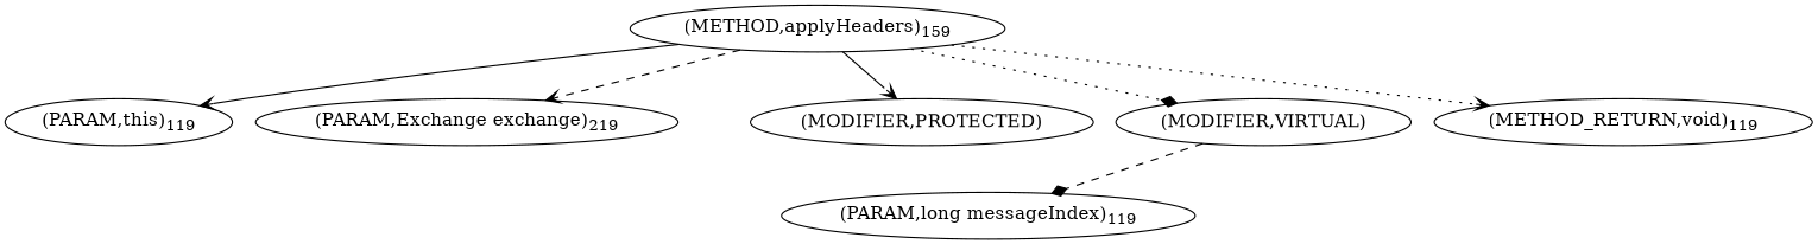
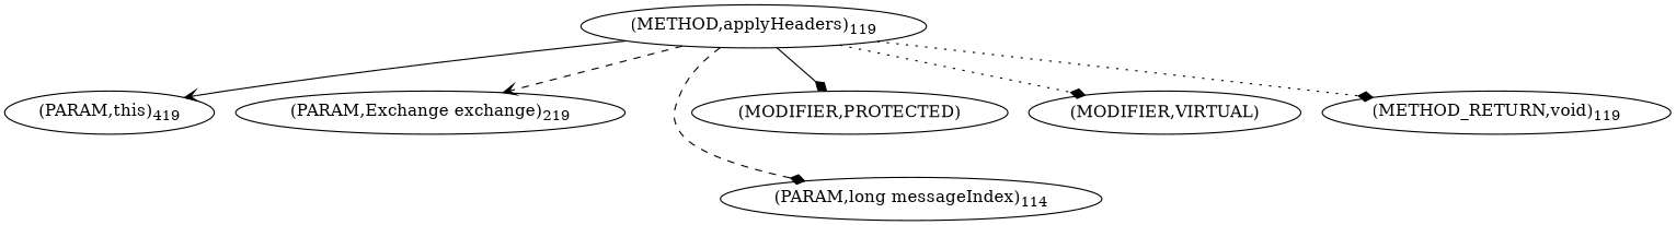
  digraph {
    edge [arrowhead=vee style=solid]
-   n1 [label=<(METHOD,applyHeaders)<SUB>159</SUB>>]
-   n2 [label=<(PARAM,this)<SUB>119</SUB>>]
+   n1 [label=<(METHOD,applyHeaders)<SUB>119</SUB>>]
+   n2 [label=<(PARAM,this)<SUB>419</SUB>>]
    n3 [label=<(PARAM,Exchange exchange)<SUB>219</SUB>>]
-   n4 [label=<(PARAM,long messageIndex)<SUB>119</SUB>>]
+   n4 [label=<(PARAM,long messageIndex)<SUB>114</SUB>>]
    n5 [label=<(MODIFIER,PROTECTED)>]
    n6 [label=<(MODIFIER,VIRTUAL)>]
    n7 [label=<(METHOD_RETURN,void)<SUB>119</SUB>>]
    n1 -> n2
    n1 -> n3 [style=dashed]
-   n6 -> n4 [arrowhead=diamond style=dashed]
-   n1 -> n5
+   n1 -> n4 [arrowhead=diamond style=dashed]
+   n1 -> n5 [arrowhead=diamond]
    n1 -> n6 [arrowhead=diamond style=dotted]
-   n1 -> n7 [style=dotted]
+   n1 -> n7 [arrowhead=diamond style=dotted]
  }
